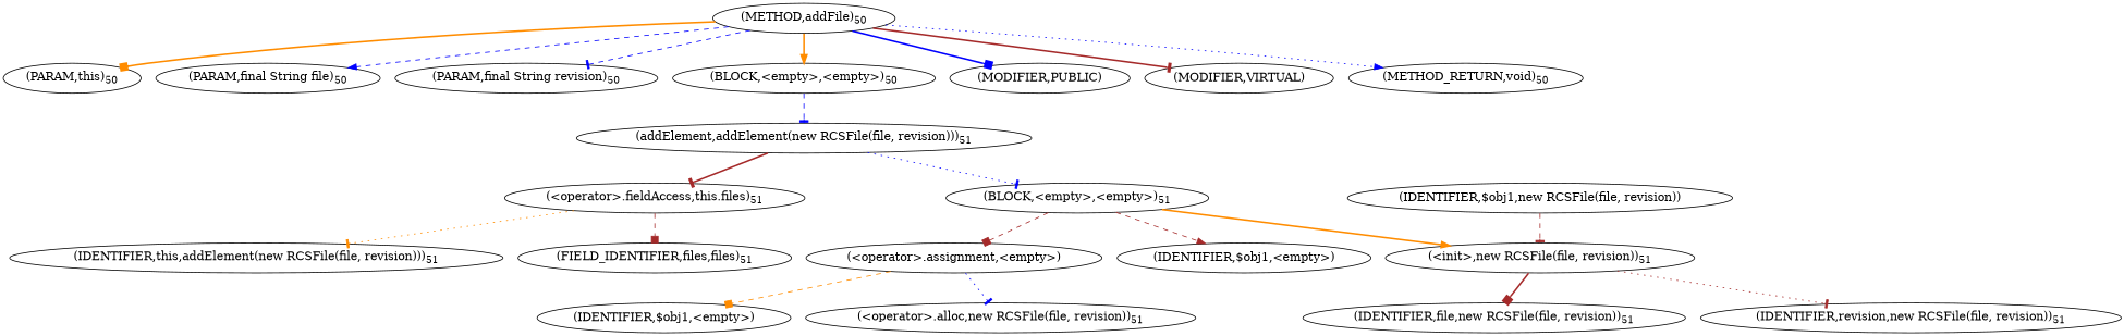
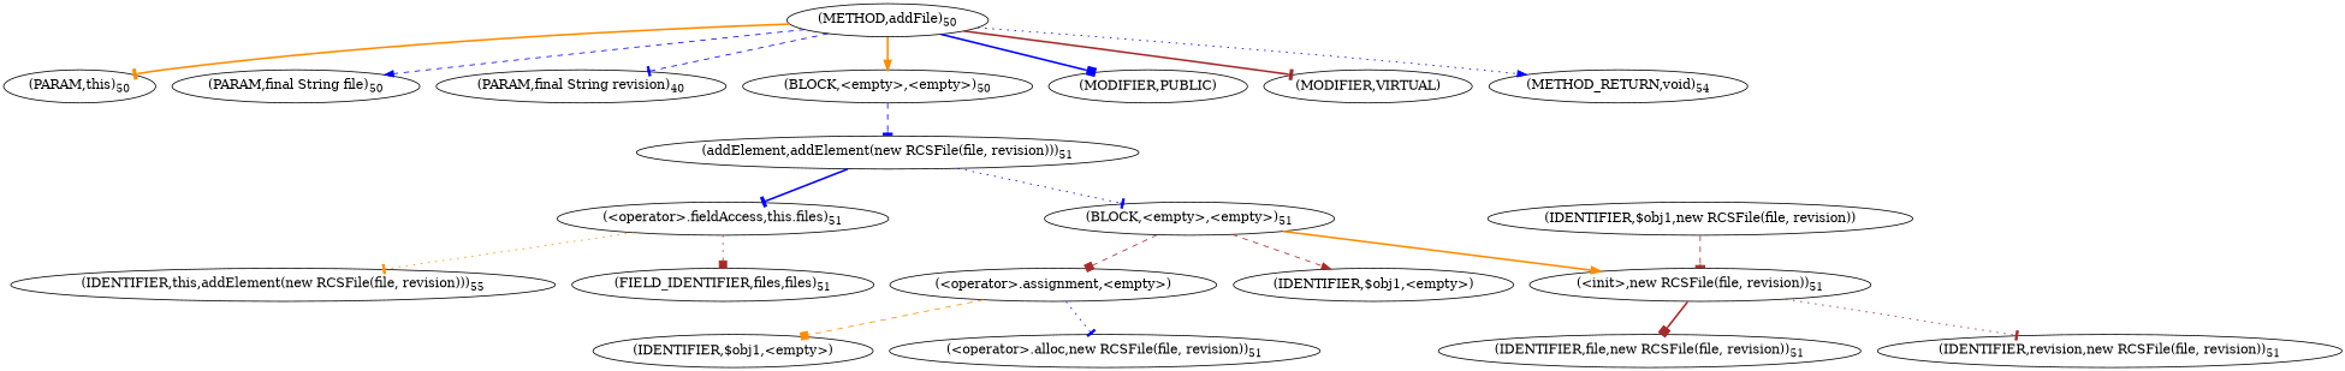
  digraph {
    edge [arrowhead=tee color=blue style=bold]
    n1 [label=<(METHOD,addFile)<SUB>50</SUB>>]
    n2 [label=<(PARAM,this)<SUB>50</SUB>>]
    n3 [label=<(PARAM,final String file)<SUB>50</SUB>>]
-   n4 [label=<(PARAM,final String revision)<SUB>50</SUB>>]
+   n4 [label=<(PARAM,final String revision)<SUB>40</SUB>>]
    n5 [label=<(BLOCK,&lt;empty&gt;,&lt;empty&gt;)<SUB>50</SUB>>]
    n6 [label=<(MODIFIER,PUBLIC)>]
    n7 [label=<(MODIFIER,VIRTUAL)>]
-   n8 [label=<(METHOD_RETURN,void)<SUB>50</SUB>>]
+   n8 [label=<(METHOD_RETURN,void)<SUB>54</SUB>>]
    n9 [label=<(addElement,addElement(new RCSFile(file, revision)))<SUB>51</SUB>>]
    n10 [label=<(&lt;operator&gt;.fieldAccess,this.files)<SUB>51</SUB>>]
    n11 [label=<(BLOCK,&lt;empty&gt;,&lt;empty&gt;)<SUB>51</SUB>>]
-   n12 [label=<(IDENTIFIER,this,addElement(new RCSFile(file, revision)))<SUB>51</SUB>>]
+   n12 [label=<(IDENTIFIER,this,addElement(new RCSFile(file, revision)))<SUB>55</SUB>>]
    n13 [label=<(FIELD_IDENTIFIER,files,files)<SUB>51</SUB>>]
    n14 [label=<(&lt;operator&gt;.assignment,&lt;empty&gt;)>]
    n15 [label=<(&lt;init&gt;,new RCSFile(file, revision))<SUB>51</SUB>>]
    n16 [label=<(IDENTIFIER,$obj1,&lt;empty&gt;)>]
    n17 [label=<(IDENTIFIER,$obj1,&lt;empty&gt;)>]
    n18 [label=<(&lt;operator&gt;.alloc,new RCSFile(file, revision))<SUB>51</SUB>>]
    n19 [label=<(IDENTIFIER,file,new RCSFile(file, revision))<SUB>51</SUB>>]
    n20 [label=<(IDENTIFIER,revision,new RCSFile(file, revision))<SUB>51</SUB>>]
    n21 [label=<(IDENTIFIER,$obj1,new RCSFile(file, revision))>]
-   n1 -> n2 [arrowhead=box color=darkorange]
+   n1 -> n2 [color=darkorange]
    n1 -> n3 [arrowhead=normal style=dashed]
    n1 -> n4 [style=dashed]
    n1 -> n5 [arrowhead=normal color=darkorange]
    n1 -> n6 [arrowhead=box]
    n1 -> n7 [color=brown]
    n1 -> n8 [arrowhead=normal style=dotted]
    n5 -> n9 [style=dashed]
-   n9 -> n10 [color=brown]
+   n9 -> n10
    n9 -> n11 [style=dotted]
    n10 -> n12 [color=darkorange style=dotted]
-   n10 -> n13 [arrowhead=box color=brown style=dashed]
+   n10 -> n13 [arrowhead=box color=brown style=dotted]
    n11 -> n14 [arrowhead=box color=brown style=dashed]
    n11 -> n15 [arrowhead=normal color=darkorange]
    n11 -> n16 [arrowhead=normal color=brown style=dashed]
    n14 -> n17 [arrowhead=box color=darkorange style=dashed]
    n14 -> n18 [style=dotted]
    n15 -> n19 [arrowhead=box color=brown]
    n15 -> n20 [color=brown style=dotted]
    n21 -> n15 [color=brown style=dashed]
  }
